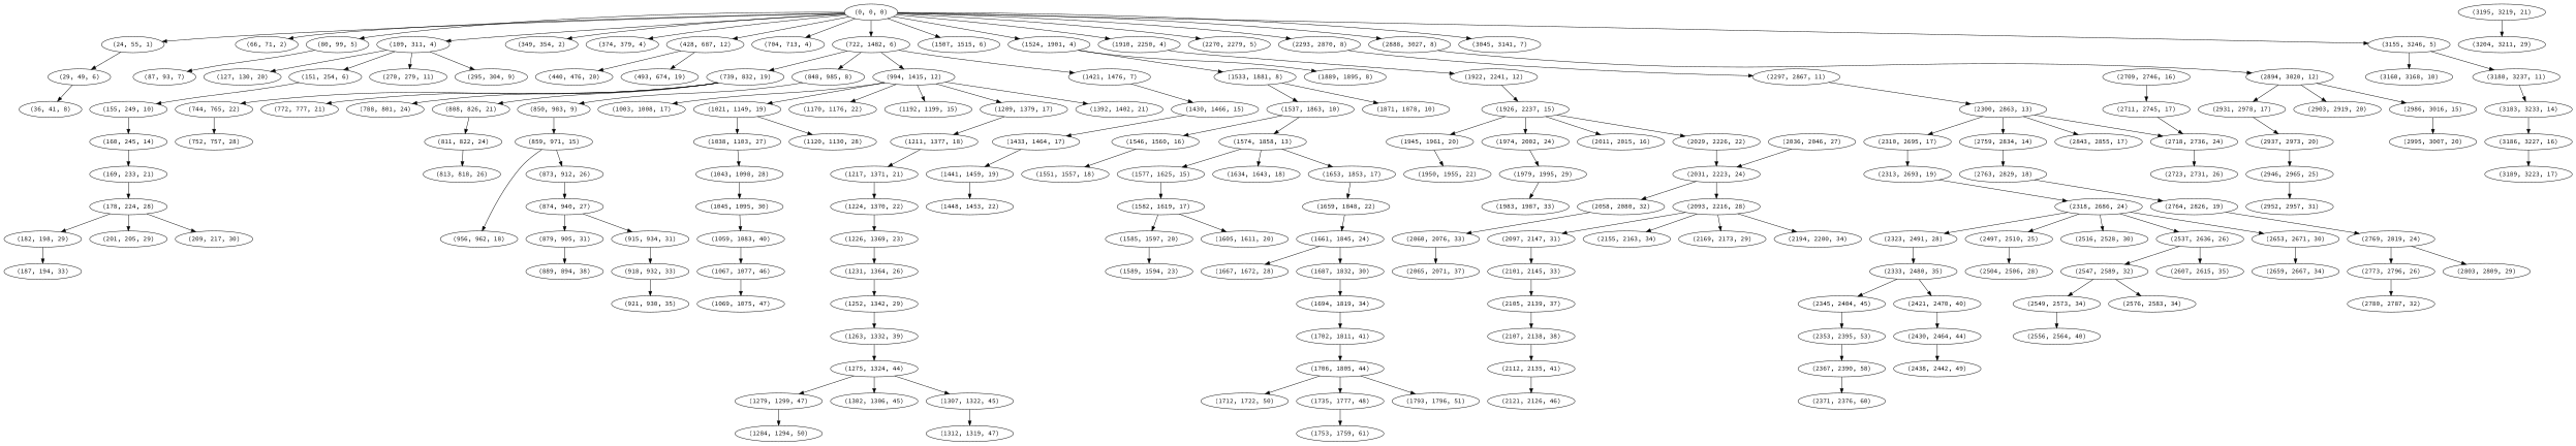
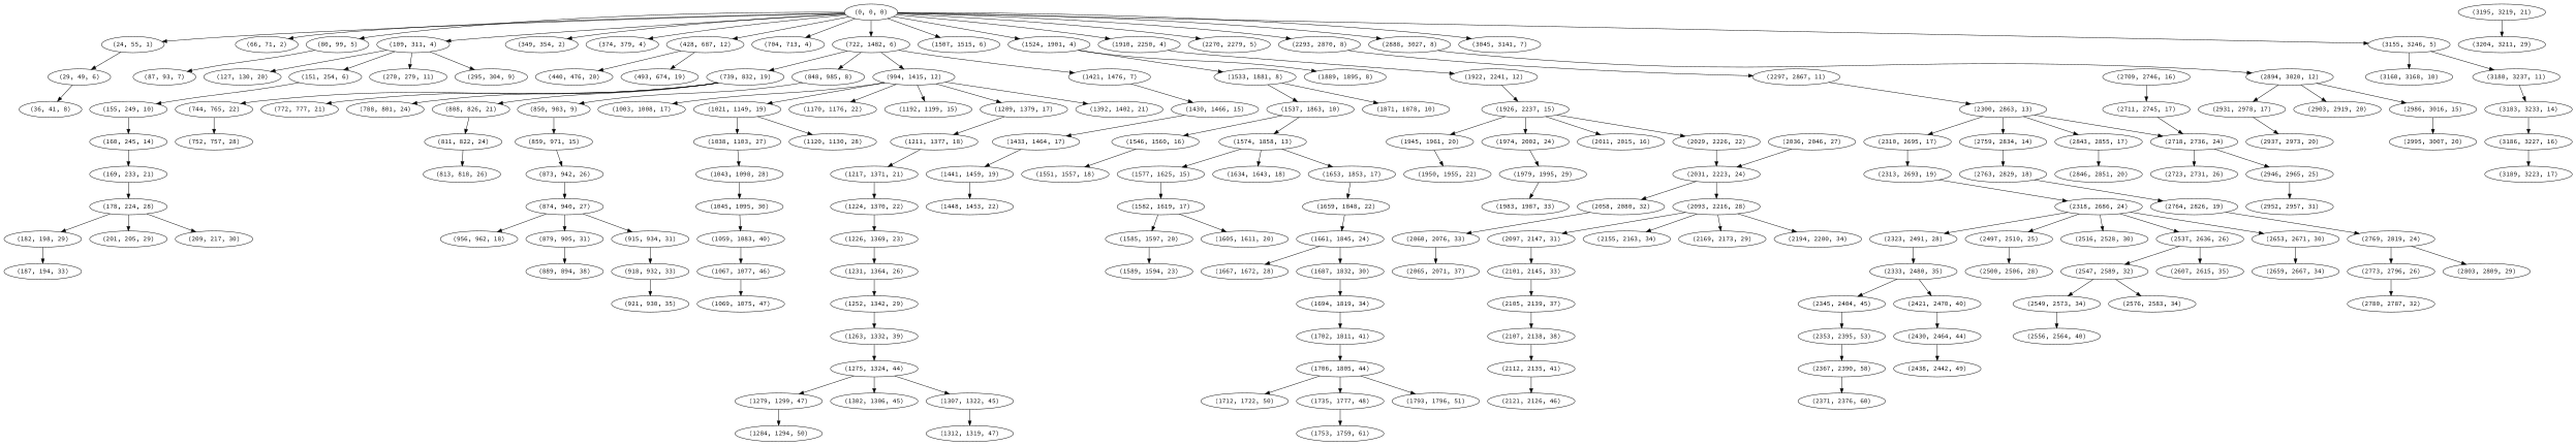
  digraph {
    fontname="Source Code Pro"
    node [fontname="Source Code Pro"]
    edge [fontname="Source Code Pro"]
    "(0, 0, 0)"
    "(24, 55, 1)"
    "(66, 71, 2)"
    "(80, 99, 5)"
    "(109, 311, 4)"
    "(349, 354, 2)"
    "(374, 379, 4)"
    "(428, 687, 12)"
    "(704, 713, 4)"
    "(722, 1482, 6)"
    "(1507, 1515, 6)"
    "(1524, 1901, 4)"
    "(1910, 2250, 4)"
    "(2270, 2279, 5)"
    "(2293, 2870, 8)"
    "(2888, 3027, 8)"
    "(3045, 3141, 7)"
    "(3155, 3246, 5)"
    "(29, 49, 6)"
    "(87, 93, 7)"
    "(127, 130, 20)"
    "(151, 254, 6)"
    "(270, 279, 11)"
    "(295, 304, 9)"
    "(440, 476, 20)"
    "(493, 674, 19)"
    "(739, 832, 19)"
    "(848, 985, 8)"
    "(994, 1415, 12)"
    "(1421, 1476, 7)"
    "(1533, 1881, 8)"
    "(1889, 1895, 8)"
    "(1922, 2241, 12)"
    "(2297, 2867, 11)"
    "(2894, 3020, 12)"
    "(3160, 3168, 10)"
    "(3180, 3237, 11)"
    "(36, 41, 8)"
    "(155, 249, 10)"
    "(160, 245, 14)"
    "(169, 233, 21)"
    "(178, 224, 28)"
    "(182, 198, 29)"
    "(201, 205, 29)"
    "(209, 217, 30)"
    "(187, 194, 33)"
    "(744, 765, 22)"
    "(772, 777, 21)"
    "(788, 801, 24)"
    "(808, 826, 21)"
    "(850, 983, 9)"
    "(1003, 1008, 17)"
    "(1021, 1149, 19)"
    "(1170, 1176, 22)"
    "(1192, 1199, 15)"
    "(1209, 1379, 17)"
    "(1392, 1402, 21)"
    "(1430, 1466, 15)"
    "(752, 757, 28)"
    "(811, 822, 24)"
    "(813, 818, 26)"
    "(859, 971, 15)"
-   "(873, 942, 26)" [label="(873, 912, 26)"]
+   "(873, 942, 26)"
    "(956, 962, 18)"
    "(874, 940, 27)"
    "(879, 905, 31)"
    "(915, 934, 31)"
    "(889, 894, 38)"
    "(918, 932, 33)"
    "(921, 930, 35)"
    "(1038, 1103, 27)"
    "(1120, 1130, 28)"
    "(1211, 1377, 18)"
    "(1043, 1098, 28)"
    "(1045, 1095, 30)"
    "(1059, 1083, 40)"
    "(1067, 1077, 46)"
    "(1069, 1075, 47)"
    "(1217, 1371, 21)"
    "(1224, 1370, 22)"
    "(1226, 1369, 23)"
    "(1231, 1364, 26)"
    "(1252, 1342, 29)"
    "(1263, 1332, 39)"
    "(1275, 1324, 44)"
    "(1279, 1299, 47)"
    "(1302, 1306, 45)"
    "(1307, 1322, 45)"
    "(1284, 1294, 50)"
    "(1312, 1319, 47)"
    "(1433, 1464, 17)"
    "(1441, 1459, 19)"
    "(1448, 1453, 22)"
    "(1537, 1863, 10)"
    "(1871, 1878, 10)"
    "(1546, 1560, 16)"
    "(1574, 1858, 13)"
    "(1551, 1557, 18)"
    "(1577, 1625, 15)"
    "(1634, 1643, 18)"
    "(1653, 1853, 17)"
    "(1582, 1619, 17)"
    "(1659, 1848, 22)"
    "(1585, 1597, 20)"
    "(1605, 1611, 20)"
    "(1589, 1594, 23)"
    "(1661, 1845, 24)"
    "(1667, 1672, 28)"
    "(1687, 1832, 30)"
    "(1694, 1819, 34)"
    "(1702, 1811, 41)"
    "(1706, 1805, 44)"
    "(1712, 1722, 50)"
    "(1735, 1777, 48)"
    "(1793, 1796, 51)"
    "(1753, 1759, 61)"
    "(1926, 2237, 15)"
    "(1945, 1961, 20)"
    "(1974, 2002, 24)"
    "(2011, 2015, 16)"
    "(2029, 2226, 22)"
    "(1950, 1955, 22)"
    "(1979, 1995, 29)"
    "(2031, 2223, 24)"
    "(1983, 1987, 33)"
    "(2058, 2080, 32)"
    "(2093, 2216, 28)"
    "(2036, 2046, 27)"
    "(2060, 2076, 33)"
    "(2097, 2147, 31)"
    "(2155, 2163, 34)"
    "(2169, 2173, 29)"
    "(2194, 2200, 34)"
    "(2065, 2071, 37)"
    "(2101, 2145, 33)"
    "(2105, 2139, 37)"
    "(2107, 2138, 38)"
    "(2112, 2135, 41)"
    "(2121, 2126, 46)"
    "(2300, 2863, 13)"
    "(2310, 2695, 17)"
    "(2759, 2834, 14)"
    "(2843, 2855, 17)"
    "(2718, 2736, 24)"
    "(2313, 2693, 19)"
    "(2709, 2746, 16)"
    "(2711, 2745, 17)"
    "(2763, 2829, 18)"
+   "(2846, 2851, 20)"
    "(2318, 2686, 24)"
    "(2323, 2491, 28)"
    "(2497, 2510, 25)"
    "(2516, 2528, 30)"
    "(2537, 2636, 26)"
    "(2653, 2671, 30)"
    "(2333, 2480, 35)"
-   "(2500, 2506, 28)" [label="(2504, 2506, 28)"]
+   "(2500, 2506, 28)"
    "(2547, 2589, 32)"
    "(2607, 2615, 35)"
    "(2659, 2667, 34)"
    "(2345, 2404, 45)"
    "(2421, 2470, 40)"
    "(2353, 2395, 53)"
    "(2430, 2464, 44)"
    "(2367, 2390, 58)"
    "(2371, 2376, 60)"
    "(2438, 2442, 49)"
    "(2549, 2573, 34)"
    "(2576, 2583, 34)"
    "(2556, 2564, 40)"
    "(2723, 2731, 26)"
    "(2764, 2826, 19)"
    "(2769, 2819, 24)"
    "(2773, 2796, 26)"
    "(2803, 2809, 29)"
    "(2780, 2787, 32)"
    "(2903, 2919, 20)"
    "(2931, 2978, 17)"
    "(2986, 3016, 15)"
    "(2937, 2973, 20)"
    "(2995, 3007, 20)"
    "(2946, 2965, 25)"
    "(2952, 2957, 31)"
    "(3183, 3233, 14)"
    "(3186, 3227, 16)"
    "(3189, 3223, 17)"
    "(3195, 3219, 21)"
    "(3204, 3211, 29)"
    "(0, 0, 0)" -> "(24, 55, 1)"
    "(0, 0, 0)" -> "(66, 71, 2)"
    "(0, 0, 0)" -> "(80, 99, 5)"
    "(0, 0, 0)" -> "(109, 311, 4)"
    "(0, 0, 0)" -> "(349, 354, 2)"
    "(0, 0, 0)" -> "(374, 379, 4)"
    "(0, 0, 0)" -> "(428, 687, 12)"
    "(0, 0, 0)" -> "(704, 713, 4)"
    "(0, 0, 0)" -> "(722, 1482, 6)"
    "(0, 0, 0)" -> "(1507, 1515, 6)"
    "(0, 0, 0)" -> "(1524, 1901, 4)"
    "(0, 0, 0)" -> "(1910, 2250, 4)"
    "(0, 0, 0)" -> "(2270, 2279, 5)"
    "(0, 0, 0)" -> "(2293, 2870, 8)"
    "(0, 0, 0)" -> "(2888, 3027, 8)"
    "(0, 0, 0)" -> "(3045, 3141, 7)"
    "(0, 0, 0)" -> "(3155, 3246, 5)"
    "(24, 55, 1)" -> "(29, 49, 6)"
    "(80, 99, 5)" -> "(87, 93, 7)"
    "(109, 311, 4)" -> "(127, 130, 20)"
    "(109, 311, 4)" -> "(151, 254, 6)"
    "(109, 311, 4)" -> "(270, 279, 11)"
    "(109, 311, 4)" -> "(295, 304, 9)"
    "(428, 687, 12)" -> "(440, 476, 20)"
    "(428, 687, 12)" -> "(493, 674, 19)"
    "(722, 1482, 6)" -> "(739, 832, 19)"
    "(722, 1482, 6)" -> "(848, 985, 8)"
    "(722, 1482, 6)" -> "(994, 1415, 12)"
    "(722, 1482, 6)" -> "(1421, 1476, 7)"
    "(1524, 1901, 4)" -> "(1533, 1881, 8)"
    "(1524, 1901, 4)" -> "(1889, 1895, 8)"
    "(1910, 2250, 4)" -> "(1922, 2241, 12)"
    "(2293, 2870, 8)" -> "(2297, 2867, 11)"
    "(2888, 3027, 8)" -> "(2894, 3020, 12)"
    "(3155, 3246, 5)" -> "(3160, 3168, 10)"
    "(3155, 3246, 5)" -> "(3180, 3237, 11)"
    "(29, 49, 6)" -> "(36, 41, 8)"
    "(151, 254, 6)" -> "(155, 249, 10)"
    "(739, 832, 19)" -> "(744, 765, 22)"
    "(739, 832, 19)" -> "(772, 777, 21)"
    "(739, 832, 19)" -> "(788, 801, 24)"
    "(739, 832, 19)" -> "(808, 826, 21)"
    "(848, 985, 8)" -> "(850, 983, 9)"
    "(994, 1415, 12)" -> "(1003, 1008, 17)"
    "(994, 1415, 12)" -> "(1021, 1149, 19)"
    "(994, 1415, 12)" -> "(1170, 1176, 22)"
    "(994, 1415, 12)" -> "(1192, 1199, 15)"
    "(994, 1415, 12)" -> "(1209, 1379, 17)"
    "(994, 1415, 12)" -> "(1392, 1402, 21)"
    "(1421, 1476, 7)" -> "(1430, 1466, 15)"
    "(1533, 1881, 8)" -> "(1537, 1863, 10)"
    "(1533, 1881, 8)" -> "(1871, 1878, 10)"
    "(1922, 2241, 12)" -> "(1926, 2237, 15)"
    "(2297, 2867, 11)" -> "(2300, 2863, 13)"
    "(2894, 3020, 12)" -> "(2903, 2919, 20)"
    "(2894, 3020, 12)" -> "(2931, 2978, 17)"
    "(2894, 3020, 12)" -> "(2986, 3016, 15)"
    "(3180, 3237, 11)" -> "(3183, 3233, 14)"
    "(155, 249, 10)" -> "(160, 245, 14)"
    "(160, 245, 14)" -> "(169, 233, 21)"
    "(169, 233, 21)" -> "(178, 224, 28)"
    "(178, 224, 28)" -> "(182, 198, 29)"
    "(178, 224, 28)" -> "(201, 205, 29)"
    "(178, 224, 28)" -> "(209, 217, 30)"
    "(182, 198, 29)" -> "(187, 194, 33)"
    "(744, 765, 22)" -> "(752, 757, 28)"
    "(808, 826, 21)" -> "(811, 822, 24)"
    "(850, 983, 9)" -> "(859, 971, 15)"
    "(1021, 1149, 19)" -> "(1038, 1103, 27)"
    "(1021, 1149, 19)" -> "(1120, 1130, 28)"
    "(1209, 1379, 17)" -> "(1211, 1377, 18)"
    "(1430, 1466, 15)" -> "(1433, 1464, 17)"
    "(811, 822, 24)" -> "(813, 818, 26)"
    "(859, 971, 15)" -> "(873, 942, 26)"
-   "(859, 971, 15)" -> "(956, 962, 18)"
+   "(874, 940, 27)" -> "(956, 962, 18)"
    "(873, 942, 26)" -> "(874, 940, 27)"
    "(874, 940, 27)" -> "(879, 905, 31)"
    "(874, 940, 27)" -> "(915, 934, 31)"
    "(879, 905, 31)" -> "(889, 894, 38)"
    "(915, 934, 31)" -> "(918, 932, 33)"
    "(918, 932, 33)" -> "(921, 930, 35)"
    "(1038, 1103, 27)" -> "(1043, 1098, 28)"
    "(1211, 1377, 18)" -> "(1217, 1371, 21)"
    "(1043, 1098, 28)" -> "(1045, 1095, 30)"
    "(1045, 1095, 30)" -> "(1059, 1083, 40)"
    "(1059, 1083, 40)" -> "(1067, 1077, 46)"
    "(1067, 1077, 46)" -> "(1069, 1075, 47)"
    "(1217, 1371, 21)" -> "(1224, 1370, 22)"
    "(1224, 1370, 22)" -> "(1226, 1369, 23)"
    "(1226, 1369, 23)" -> "(1231, 1364, 26)"
    "(1231, 1364, 26)" -> "(1252, 1342, 29)"
    "(1252, 1342, 29)" -> "(1263, 1332, 39)"
    "(1263, 1332, 39)" -> "(1275, 1324, 44)"
    "(1275, 1324, 44)" -> "(1279, 1299, 47)"
    "(1275, 1324, 44)" -> "(1302, 1306, 45)"
    "(1275, 1324, 44)" -> "(1307, 1322, 45)"
    "(1279, 1299, 47)" -> "(1284, 1294, 50)"
    "(1307, 1322, 45)" -> "(1312, 1319, 47)"
    "(1433, 1464, 17)" -> "(1441, 1459, 19)"
    "(1441, 1459, 19)" -> "(1448, 1453, 22)"
    "(1537, 1863, 10)" -> "(1546, 1560, 16)"
    "(1537, 1863, 10)" -> "(1574, 1858, 13)"
    "(1546, 1560, 16)" -> "(1551, 1557, 18)"
    "(1574, 1858, 13)" -> "(1577, 1625, 15)"
    "(1574, 1858, 13)" -> "(1634, 1643, 18)"
    "(1574, 1858, 13)" -> "(1653, 1853, 17)"
    "(1577, 1625, 15)" -> "(1582, 1619, 17)"
    "(1653, 1853, 17)" -> "(1659, 1848, 22)"
    "(1582, 1619, 17)" -> "(1585, 1597, 20)"
    "(1582, 1619, 17)" -> "(1605, 1611, 20)"
    "(1659, 1848, 22)" -> "(1661, 1845, 24)"
    "(1585, 1597, 20)" -> "(1589, 1594, 23)"
    "(1661, 1845, 24)" -> "(1667, 1672, 28)"
    "(1661, 1845, 24)" -> "(1687, 1832, 30)"
    "(1687, 1832, 30)" -> "(1694, 1819, 34)"
    "(1694, 1819, 34)" -> "(1702, 1811, 41)"
    "(1702, 1811, 41)" -> "(1706, 1805, 44)"
    "(1706, 1805, 44)" -> "(1712, 1722, 50)"
    "(1706, 1805, 44)" -> "(1735, 1777, 48)"
    "(1706, 1805, 44)" -> "(1793, 1796, 51)"
    "(1735, 1777, 48)" -> "(1753, 1759, 61)"
    "(1926, 2237, 15)" -> "(1945, 1961, 20)"
    "(1926, 2237, 15)" -> "(1974, 2002, 24)"
    "(1926, 2237, 15)" -> "(2011, 2015, 16)"
    "(1926, 2237, 15)" -> "(2029, 2226, 22)"
    "(1945, 1961, 20)" -> "(1950, 1955, 22)"
    "(1974, 2002, 24)" -> "(1979, 1995, 29)"
    "(2029, 2226, 22)" -> "(2031, 2223, 24)"
    "(1979, 1995, 29)" -> "(1983, 1987, 33)"
    "(2031, 2223, 24)" -> "(2058, 2080, 32)"
    "(2031, 2223, 24)" -> "(2093, 2216, 28)"
    "(2058, 2080, 32)" -> "(2060, 2076, 33)"
    "(2093, 2216, 28)" -> "(2097, 2147, 31)"
    "(2093, 2216, 28)" -> "(2155, 2163, 34)"
    "(2093, 2216, 28)" -> "(2169, 2173, 29)"
    "(2093, 2216, 28)" -> "(2194, 2200, 34)"
    "(2036, 2046, 27)" -> "(2031, 2223, 24)"
    "(2060, 2076, 33)" -> "(2065, 2071, 37)"
    "(2097, 2147, 31)" -> "(2101, 2145, 33)"
    "(2101, 2145, 33)" -> "(2105, 2139, 37)"
    "(2105, 2139, 37)" -> "(2107, 2138, 38)"
    "(2107, 2138, 38)" -> "(2112, 2135, 41)"
    "(2112, 2135, 41)" -> "(2121, 2126, 46)"
    "(2300, 2863, 13)" -> "(2310, 2695, 17)"
    "(2300, 2863, 13)" -> "(2759, 2834, 14)"
    "(2300, 2863, 13)" -> "(2843, 2855, 17)"
    "(2300, 2863, 13)" -> "(2718, 2736, 24)"
    "(2310, 2695, 17)" -> "(2313, 2693, 19)"
    "(2759, 2834, 14)" -> "(2763, 2829, 18)"
+   "(2843, 2855, 17)" -> "(2846, 2851, 20)"
    "(2718, 2736, 24)" -> "(2723, 2731, 26)"
    "(2313, 2693, 19)" -> "(2318, 2686, 24)"
    "(2709, 2746, 16)" -> "(2711, 2745, 17)"
    "(2711, 2745, 17)" -> "(2718, 2736, 24)"
    "(2763, 2829, 18)" -> "(2764, 2826, 19)"
    "(2318, 2686, 24)" -> "(2323, 2491, 28)"
    "(2318, 2686, 24)" -> "(2497, 2510, 25)"
    "(2318, 2686, 24)" -> "(2516, 2528, 30)"
    "(2318, 2686, 24)" -> "(2537, 2636, 26)"
    "(2318, 2686, 24)" -> "(2653, 2671, 30)"
    "(2323, 2491, 28)" -> "(2333, 2480, 35)"
    "(2497, 2510, 25)" -> "(2500, 2506, 28)"
    "(2537, 2636, 26)" -> "(2547, 2589, 32)"
    "(2537, 2636, 26)" -> "(2607, 2615, 35)"
    "(2653, 2671, 30)" -> "(2659, 2667, 34)"
    "(2333, 2480, 35)" -> "(2345, 2404, 45)"
    "(2333, 2480, 35)" -> "(2421, 2470, 40)"
    "(2547, 2589, 32)" -> "(2549, 2573, 34)"
    "(2547, 2589, 32)" -> "(2576, 2583, 34)"
    "(2345, 2404, 45)" -> "(2353, 2395, 53)"
    "(2421, 2470, 40)" -> "(2430, 2464, 44)"
    "(2353, 2395, 53)" -> "(2367, 2390, 58)"
    "(2430, 2464, 44)" -> "(2438, 2442, 49)"
    "(2367, 2390, 58)" -> "(2371, 2376, 60)"
    "(2549, 2573, 34)" -> "(2556, 2564, 40)"
    "(2764, 2826, 19)" -> "(2769, 2819, 24)"
    "(2769, 2819, 24)" -> "(2773, 2796, 26)"
    "(2769, 2819, 24)" -> "(2803, 2809, 29)"
    "(2773, 2796, 26)" -> "(2780, 2787, 32)"
    "(2931, 2978, 17)" -> "(2937, 2973, 20)"
    "(2986, 3016, 15)" -> "(2995, 3007, 20)"
-   "(2937, 2973, 20)" -> "(2946, 2965, 25)"
+   "(2718, 2736, 24)" -> "(2946, 2965, 25)"
    "(2946, 2965, 25)" -> "(2952, 2957, 31)"
    "(3183, 3233, 14)" -> "(3186, 3227, 16)"
    "(3186, 3227, 16)" -> "(3189, 3223, 17)"
    "(3195, 3219, 21)" -> "(3204, 3211, 29)"
  }
